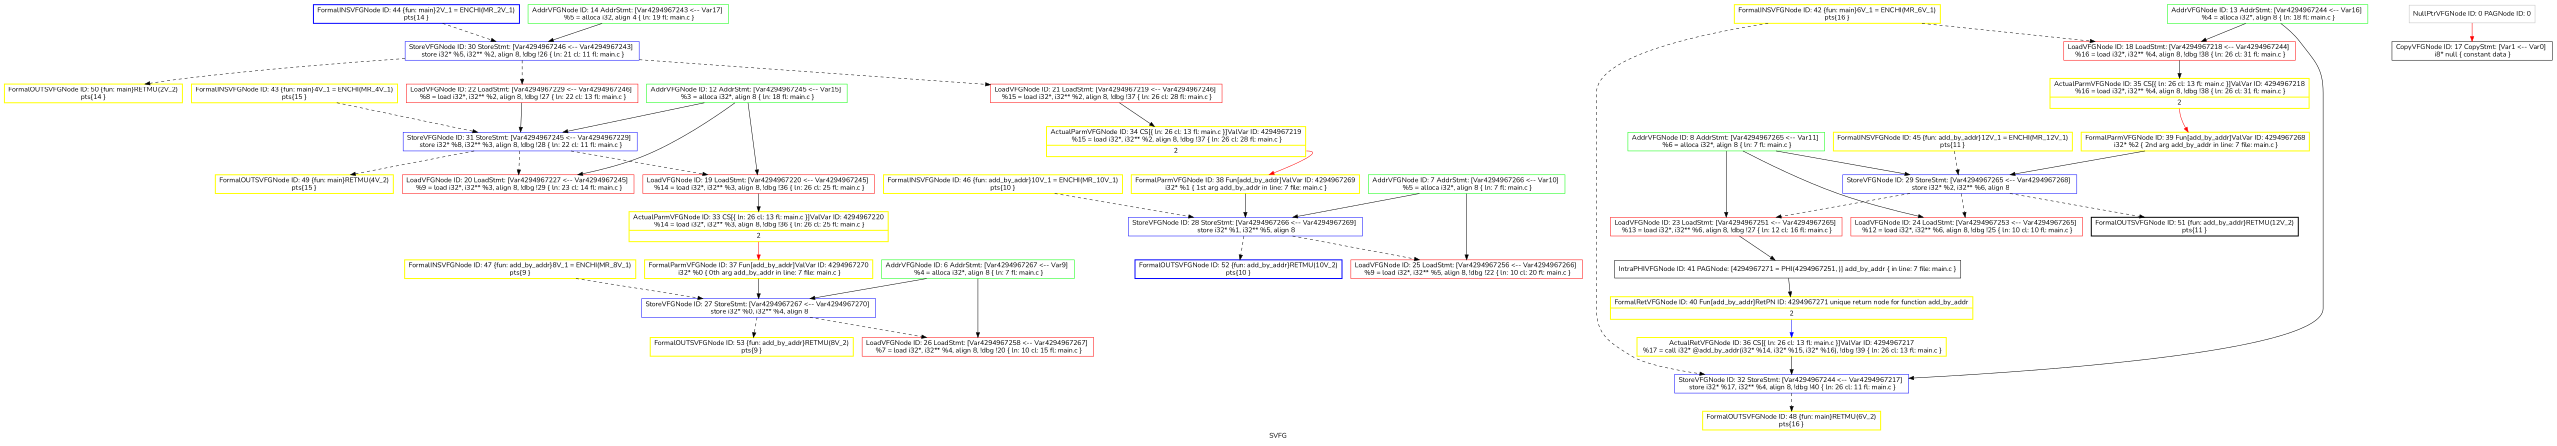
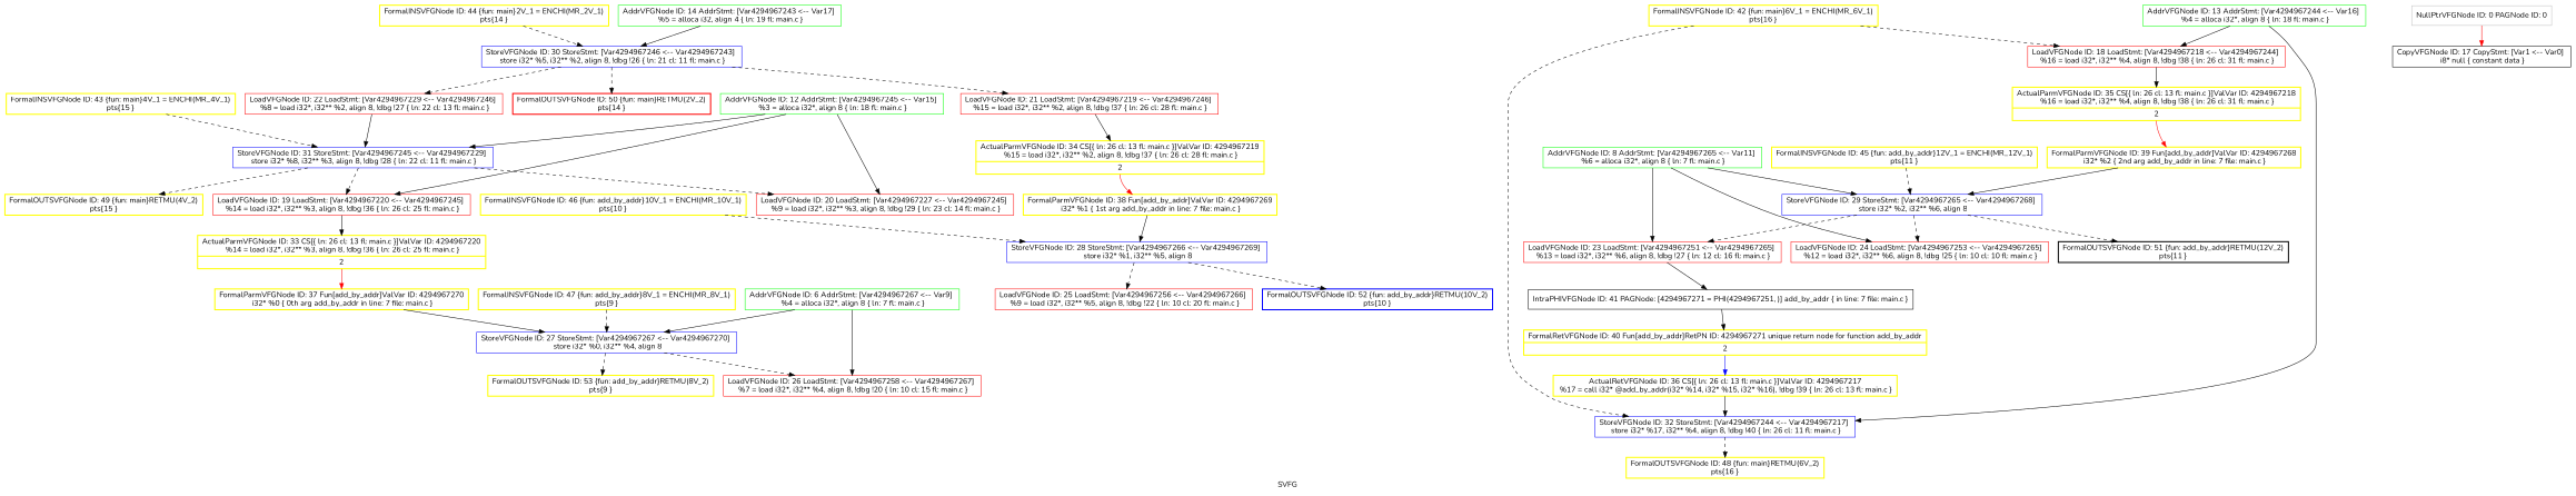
  digraph {
    fontname=Nunito
    label=SVFG
    node [color=yellow fontname=Nunito shape=record]
    edge [fontname=Nunito style=solid]
    n1 [label="{FormalOUTSVFGNode ID: 53 \{fun: add_by_addr\}RETMU(8V_2)\npts\{9 \}\n}" penwidth=2]
    n2 [color=blue label="{FormalOUTSVFGNode ID: 52 \{fun: add_by_addr\}RETMU(10V_2)\npts\{10 \}\n}" penwidth=2]
    n3 [color=black label="{FormalOUTSVFGNode ID: 51 \{fun: add_by_addr\}RETMU(12V_2)\npts\{11 \}\n}" penwidth=2]
-   n4 [label="{FormalOUTSVFGNode ID: 50 \{fun: main\}RETMU(2V_2)\npts\{14 \}\n}" penwidth=2]
+   n4 [color=red label="{FormalOUTSVFGNode ID: 50 \{fun: main\}RETMU(2V_2)\npts\{14 \}\n}" penwidth=2]
    n5 [label="{FormalOUTSVFGNode ID: 49 \{fun: main\}RETMU(4V_2)\npts\{15 \}\n}" penwidth=2]
    n6 [label="{FormalOUTSVFGNode ID: 48 \{fun: main\}RETMU(6V_2)\npts\{16 \}\n}" penwidth=2]
    n7 [label="{FormalINSVFGNode ID: 47 \{fun: add_by_addr\}8V_1 = ENCHI(MR_8V_1)\npts\{9 \}\n}" penwidth=2]
    n8 [color=blue label="{StoreVFGNode ID: 27 StoreStmt: [Var4294967267 \<-- Var4294967270]  \n   store i32* %0, i32** %4, align 8 }"]
    n9 [color=red label="{LoadVFGNode ID: 26 LoadStmt: [Var4294967258 \<-- Var4294967267]  \n   %7 = load i32*, i32** %4, align 8, !dbg !20 \{ ln: 10  cl: 15  fl: main.c \}}"]
    n10 [label="{FormalINSVFGNode ID: 46 \{fun: add_by_addr\}10V_1 = ENCHI(MR_10V_1)\npts\{10 \}\n}" penwidth=2]
    n11 [color=blue label="{StoreVFGNode ID: 28 StoreStmt: [Var4294967266 \<-- Var4294967269]  \n   store i32* %1, i32** %5, align 8 }"]
    n12 [color=red label="{LoadVFGNode ID: 25 LoadStmt: [Var4294967256 \<-- Var4294967266]  \n   %9 = load i32*, i32** %5, align 8, !dbg !22 \{ ln: 10  cl: 20  fl: main.c \}}"]
    n13 [label="{FormalINSVFGNode ID: 45 \{fun: add_by_addr\}12V_1 = ENCHI(MR_12V_1)\npts\{11 \}\n}" penwidth=2]
    n14 [color=blue label="{StoreVFGNode ID: 29 StoreStmt: [Var4294967265 \<-- Var4294967268]  \n   store i32* %2, i32** %6, align 8 }"]
    n15 [color=red label="{LoadVFGNode ID: 23 LoadStmt: [Var4294967251 \<-- Var4294967265]  \n   %13 = load i32*, i32** %6, align 8, !dbg !27 \{ ln: 12  cl: 16  fl: main.c \}}"]
    n16 [color=red label="{LoadVFGNode ID: 24 LoadStmt: [Var4294967253 \<-- Var4294967265]  \n   %12 = load i32*, i32** %6, align 8, !dbg !25 \{ ln: 10  cl: 10  fl: main.c \}}"]
    n17 [color=black label="{IntraPHIVFGNode ID: 41 PAGNode: [4294967271 = PHI(4294967251, )]    add_by_addr \{ in line: 7 file: main.c \}}"]
-   n18 [color=blue label="{FormalINSVFGNode ID: 44 \{fun: main\}2V_1 = ENCHI(MR_2V_1)\npts\{14 \}\n}" penwidth=2]
+   n18 [label="{FormalINSVFGNode ID: 44 \{fun: main\}2V_1 = ENCHI(MR_2V_1)\npts\{14 \}\n}" penwidth=2]
    n19 [color=blue label="{StoreVFGNode ID: 30 StoreStmt: [Var4294967246 \<-- Var4294967243]  \n   store i32* %5, i32** %2, align 8, !dbg !26 \{ ln: 21  cl: 11  fl: main.c \}}"]
    n20 [color=red label="{LoadVFGNode ID: 21 LoadStmt: [Var4294967219 \<-- Var4294967246]  \n   %15 = load i32*, i32** %2, align 8, !dbg !37 \{ ln: 26  cl: 28  fl: main.c \}}"]
    n21 [color=red label="{LoadVFGNode ID: 22 LoadStmt: [Var4294967229 \<-- Var4294967246]  \n   %8 = load i32*, i32** %2, align 8, !dbg !27 \{ ln: 22  cl: 13  fl: main.c \}}"]
    n22 [label="{ActualParmVFGNode ID: 34 CS[\{ ln: 26  cl: 13  fl: main.c \}]ValVar ID: 4294967219\n   %15 = load i32*, i32** %2, align 8, !dbg !37 \{ ln: 26  cl: 28  fl: main.c \}|{<s0>2}}" penwidth=2]
    n23 [color=blue label="{StoreVFGNode ID: 31 StoreStmt: [Var4294967245 \<-- Var4294967229]  \n   store i32* %8, i32** %3, align 8, !dbg !28 \{ ln: 22  cl: 11  fl: main.c \}}"]
    n24 [label="{FormalINSVFGNode ID: 43 \{fun: main\}4V_1 = ENCHI(MR_4V_1)\npts\{15 \}\n}" penwidth=2]
    n25 [color=red label="{LoadVFGNode ID: 19 LoadStmt: [Var4294967220 \<-- Var4294967245]  \n   %14 = load i32*, i32** %3, align 8, !dbg !36 \{ ln: 26  cl: 25  fl: main.c \}}"]
    n26 [color=red label="{LoadVFGNode ID: 20 LoadStmt: [Var4294967227 \<-- Var4294967245]  \n   %9 = load i32*, i32** %3, align 8, !dbg !29 \{ ln: 23  cl: 14  fl: main.c \}}"]
    n27 [label="{ActualParmVFGNode ID: 33 CS[\{ ln: 26  cl: 13  fl: main.c \}]ValVar ID: 4294967220\n   %14 = load i32*, i32** %3, align 8, !dbg !36 \{ ln: 26  cl: 25  fl: main.c \}|{<s0>2}}" penwidth=2]
    n28 [label="{FormalINSVFGNode ID: 42 \{fun: main\}6V_1 = ENCHI(MR_6V_1)\npts\{16 \}\n}" penwidth=2]
    n29 [color=red label="{LoadVFGNode ID: 18 LoadStmt: [Var4294967218 \<-- Var4294967244]  \n   %16 = load i32*, i32** %4, align 8, !dbg !38 \{ ln: 26  cl: 31  fl: main.c \}}"]
    n30 [color=blue label="{StoreVFGNode ID: 32 StoreStmt: [Var4294967244 \<-- Var4294967217]  \n   store i32* %17, i32** %4, align 8, !dbg !40 \{ ln: 26  cl: 11  fl: main.c \}}"]
    n31 [label="{ActualParmVFGNode ID: 35 CS[\{ ln: 26  cl: 13  fl: main.c \}]ValVar ID: 4294967218\n   %16 = load i32*, i32** %4, align 8, !dbg !38 \{ ln: 26  cl: 31  fl: main.c \}|{<s0>2}}" penwidth=2]
    n32 [label="{FormalParmVFGNode ID: 39 Fun[add_by_addr]ValVar ID: 4294967268\n i32* %2 \{ 2nd arg add_by_addr in line: 7 file: main.c \}}" penwidth=2]
    n33 [label="{FormalRetVFGNode ID: 40 Fun[add_by_addr]RetPN ID: 4294967271 unique return node for function add_by_addr|{<s0>2}}" penwidth=2]
    n34 [label="{ActualRetVFGNode ID: 36 CS[\{ ln: 26  cl: 13  fl: main.c \}]ValVar ID: 4294967217\n   %17 = call i32* @add_by_addr(i32* %14, i32* %15, i32* %16), !dbg !39 \{ ln: 26  cl: 13  fl: main.c \}}" penwidth=2]
    n35 [label="{FormalParmVFGNode ID: 38 Fun[add_by_addr]ValVar ID: 4294967269\n i32* %1 \{ 1st arg add_by_addr in line: 7 file: main.c \}}" penwidth=2]
    n36 [label="{FormalParmVFGNode ID: 37 Fun[add_by_addr]ValVar ID: 4294967270\n i32* %0 \{ 0th arg add_by_addr in line: 7 file: main.c \}}" penwidth=2]
    n37 [color=green label="{AddrVFGNode ID: 12 AddrStmt: [Var4294967245 \<-- Var15]  \n   %3 = alloca i32*, align 8 \{ ln: 18 fl: main.c \}}"]
    n38 [color=green label="{AddrVFGNode ID: 8 AddrStmt: [Var4294967265 \<-- Var11]  \n   %6 = alloca i32*, align 8 \{ ln: 7 fl: main.c \}}"]
-   n39 [color=green label="{AddrVFGNode ID: 7 AddrStmt: [Var4294967266 \<-- Var10]  \n   %5 = alloca i32*, align 8 \{ ln: 7 fl: main.c \}}"]
    n40 [color=green label="{AddrVFGNode ID: 6 AddrStmt: [Var4294967267 \<-- Var9]  \n   %4 = alloca i32*, align 8 \{ ln: 7 fl: main.c \}}"]
    n41 [color=grey label="{NullPtrVFGNode ID: 0 PAGNode ID: 0\n}"]
    n42 [color=black label="{CopyVFGNode ID: 17 CopyStmt: [Var1 \<-- Var0]  \n i8* null \{ constant data \}}"]
    n43 [color=green label="{AddrVFGNode ID: 13 AddrStmt: [Var4294967244 \<-- Var16]  \n   %4 = alloca i32*, align 8 \{ ln: 18 fl: main.c \}}"]
    n44 [color=green label="{AddrVFGNode ID: 14 AddrStmt: [Var4294967243 \<-- Var17]  \n   %5 = alloca i32, align 4 \{ ln: 19 fl: main.c \}}"]
    n7 -> n8 [style=dashed]
    n8 -> n1 [style=dashed]
    n8 -> n9 [style=dashed]
    n10 -> n11 [style=dashed]
    n11 -> n2 [style=dashed]
    n11 -> n12 [style=dashed]
    n13 -> n14 [style=dashed]
    n14 -> n3 [style=dashed]
    n14 -> n15 [style=dashed]
    n14 -> n16 [style=dashed]
    n15 -> n17
    n17 -> n33
    n18 -> n19 [style=dashed]
    n19 -> n4 [style=dashed]
    n19 -> n20 [style=dashed]
    n19 -> n21 [style=dashed]
    n20 -> n22
    n21 -> n23
    n22 -> n35 [color=red tailport=s0]
    n23 -> n5 [style=dashed]
    n23 -> n25 [style=dashed]
    n23 -> n26 [style=dashed]
    n24 -> n23 [style=dashed]
    n25 -> n27
    n27 -> n36 [color=red tailport=s0]
    n28 -> n29 [style=dashed]
    n28 -> n30 [style=dashed]
    n29 -> n31
    n30 -> n6 [style=dashed]
    n31 -> n32 [color=red tailport=s0]
    n32 -> n14
    n33 -> n34 [color=blue tailport=s0]
    n34 -> n30
    n35 -> n11
    n36 -> n8
    n37 -> n23
    n37 -> n25
    n37 -> n26
    n38 -> n14
    n38 -> n15
    n38 -> n16
-   n39 -> n11
-   n39 -> n12
    n40 -> n8
    n40 -> n9
    n41 -> n42 [color=red]
    n43 -> n29
    n43 -> n30
    n44 -> n19
  }
